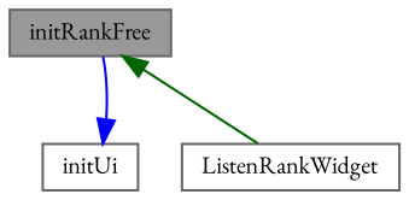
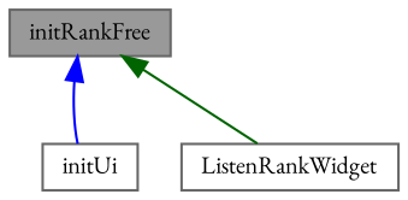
  digraph {
    fontname="EB Garamond"
    rankdir=TB
    node [color=grey40 fillcolor=white fontname="EB Garamond" fontsize=10 shape=box style=filled]
    edge [dir=back fontname="EB Garamond" fontsize=10 labelfontname=Helvetica labelfontsize=10 style=solid]
    n1 [color=gray40 fillcolor=grey60 fontcolor=black height=0.2 label=initRankFree width=0.4]
    n2 [height=0.2 label=initUi width=0.4]
    n3 [height=0.2 label=ListenRankWidget width=0.4]
-   n2 -> n1 [color=blue]
+   n1 -> n2 [color=blue]
    n1 -> n3 [color=darkgreen]
  }
